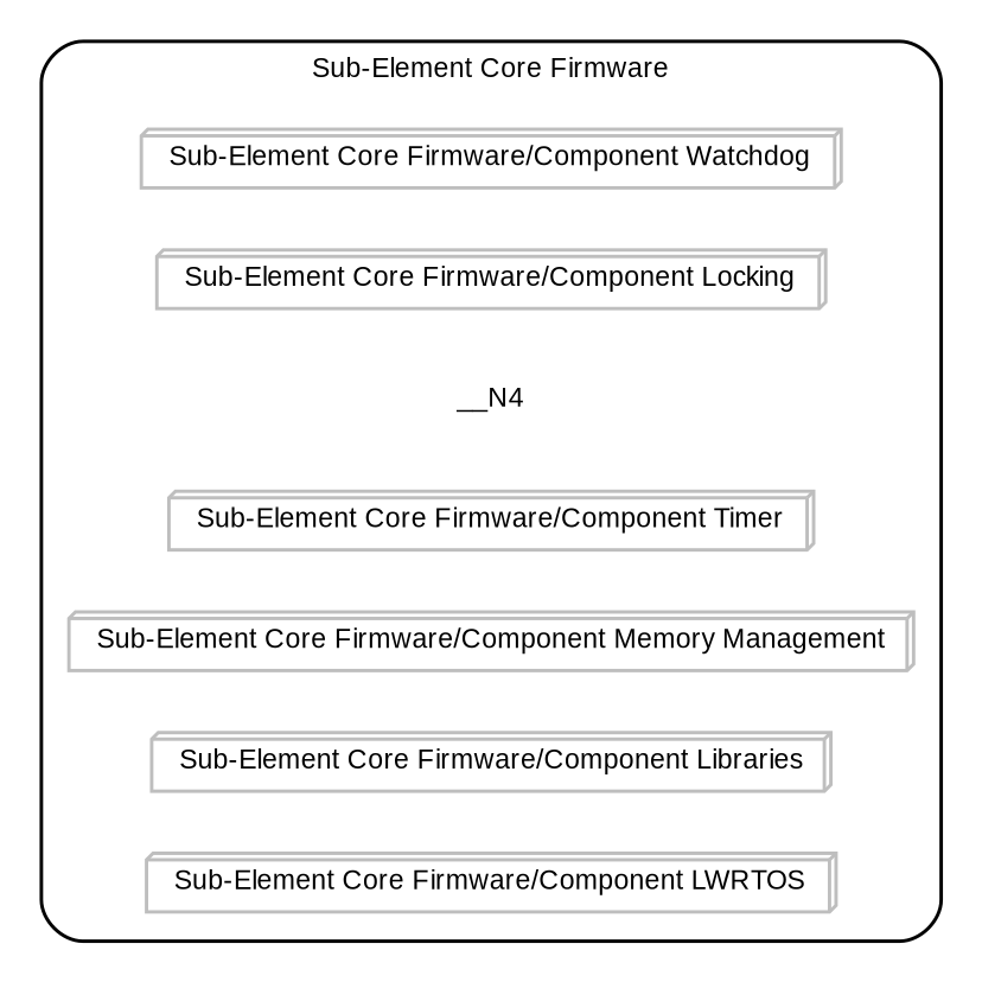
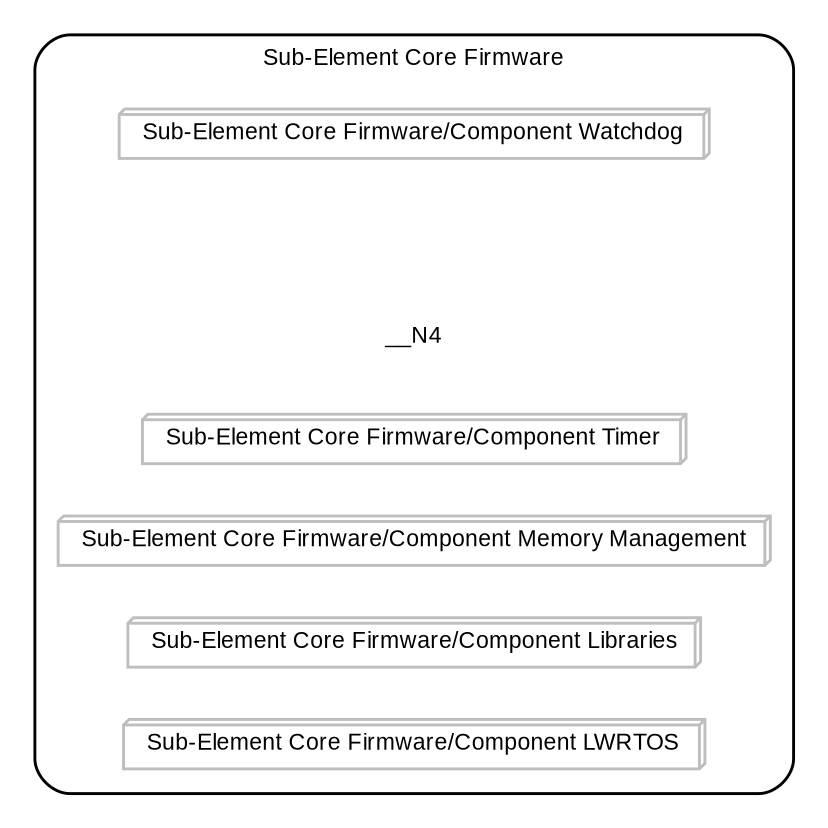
  digraph {
    compound=true
    fillcolor="#ffffff"
    fontname=Arial
    fontsize=8
    pack=true
    packmode=clust
    rankdir=LR
    ranksep=1.0
    style="rounded,filled"
    node [color="#bebebe" compound=true fillcolor="#ffffff" fixedsize=false fontname=Arial fontsize=8 node_initialized=no shape=box3d style=filled]
    n1 [height=0.0 label="Sub-Element Core Firmware/Component Watchdog" width=0.0]
-   n2 [height=0.0 label="Sub-Element Core Firmware/Component Locking" width=0.0]
    __N4 [color=grey fillcolor=white height=0.0 shape=none style="ilwis,none" width=0.0]
    n4 [height=0.0 label="Sub-Element Core Firmware/Component Timer" width=0.0]
    n5 [height=0.0 label="Sub-Element Core Firmware/Component Memory Management" width=0.0]
    n6 [height=0.0 label="Sub-Element Core Firmware/Component Libraries" width=0.0]
    n7 [height=0.0 label="Sub-Element Core Firmware/Component LWRTOS" width=0.0]
    subgraph cluster_1 {
      label="Sub-Element Core Firmware"
      n1
-     n2
      __N4
      n4
      n5
      n6
      n7
    }
  }
